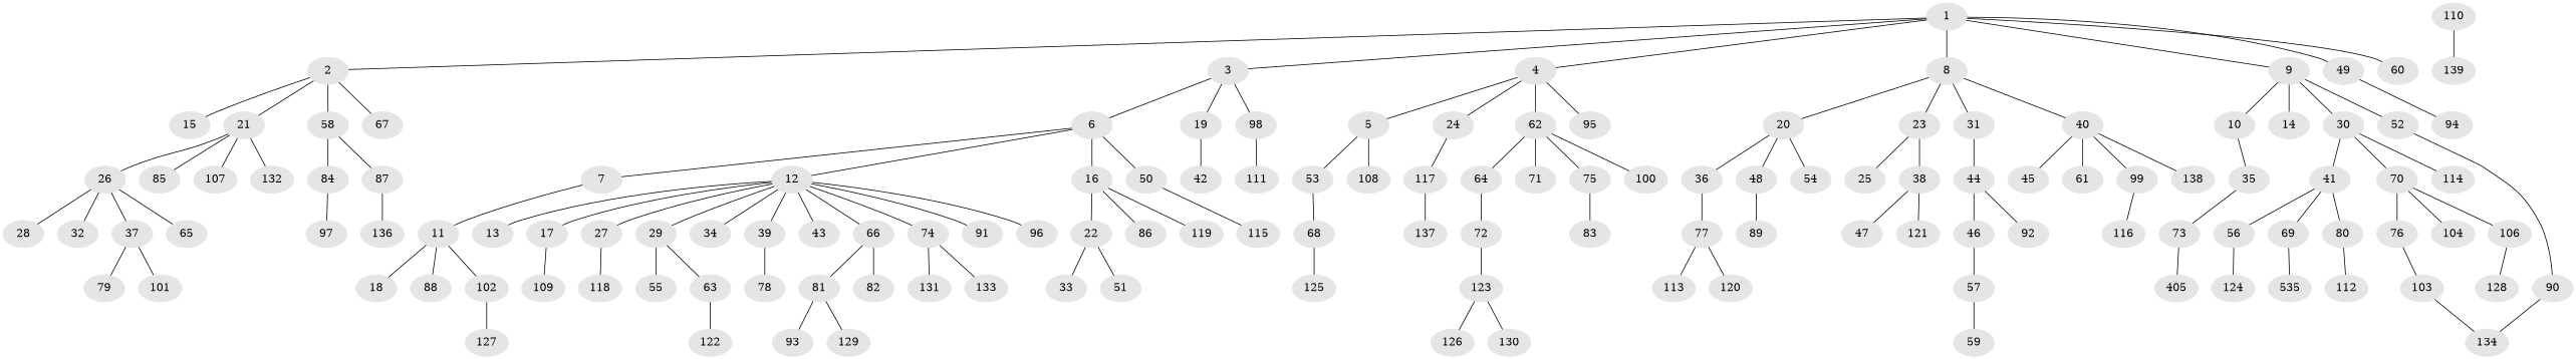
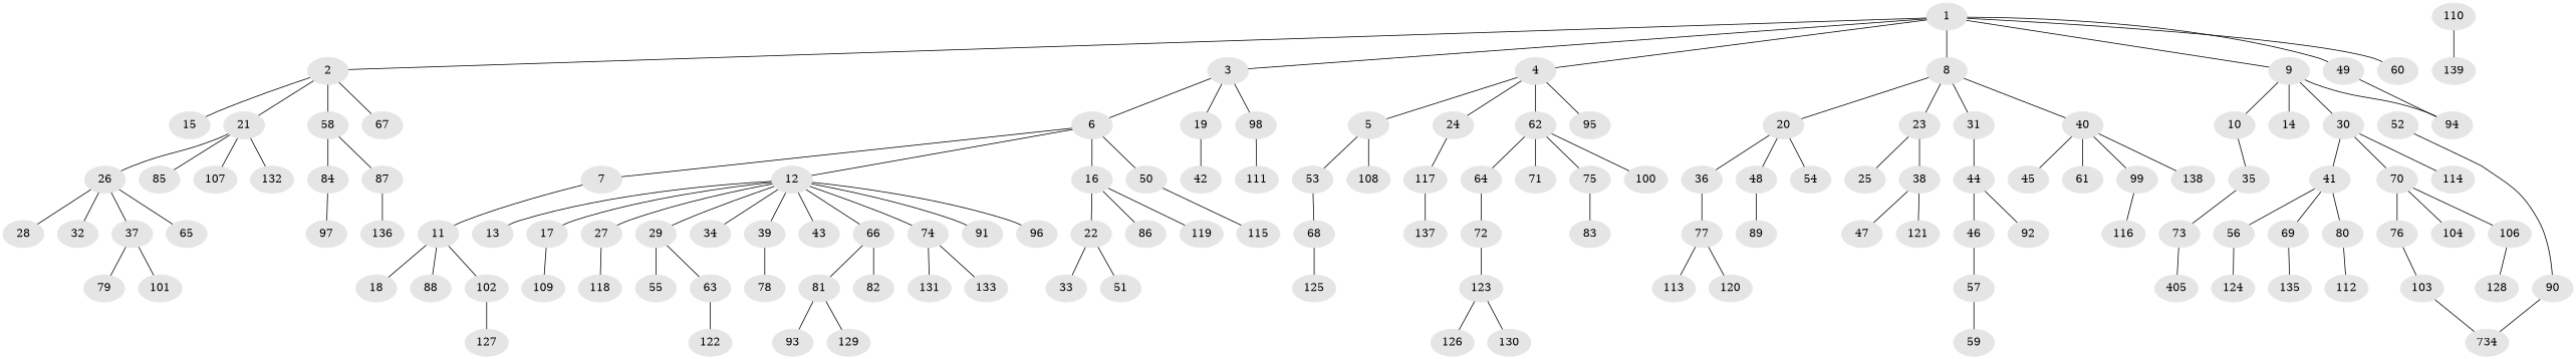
  graph {
    node [color=gray90 style=filled]
    1
    2
    3
    4
    8
    9
    49
    60
    15
    21
    58
    67
    6
    19
    98
    5
    24
    62
    95
    20
    23
    31
    40
    10
    14
    30
    52
    94
    26
    85
    107
    132
    84
    87
    7
    12
    16
    50
    42
    111
    53
    108
    117
    64
    71
    75
    100
    68
    11
    13
    17
    27
    29
    34
    39
    43
    66
    74
    91
    96
    22
    86
    119
    115
    18
    88
    102
    36
    48
    54
    25
    38
    44
    45
    61
    99
    138
    35
    41
    70
    114
    90
    73
    127
    109
    118
    55
    63
    78
    81
    82
    131
    133
    33
    51
    77
    89
    28
    32
    37
    65
    47
    121
    137
    79
    101
    122
    56
    69
    80
    76
    104
    106
    103
    46
    92
    n117 [label=405]
    113
    120
    116
    124
-   135 [label=535]
+   135
    112
    57
    59
-   134
+   134 [label=734]
    125
    97
    136
    72
    83
    123
    93
    129
    128
    126
    130
    110
    139
    1 -- 2
    1 -- 3
    1 -- 4
    1 -- 8
    1 -- 9
    1 -- 49
    1 -- 60
    2 -- 15
    2 -- 21
    2 -- 58
    2 -- 67
    3 -- 6
    3 -- 19
    3 -- 98
    4 -- 5
    4 -- 24
    4 -- 62
    4 -- 95
    8 -- 20
    8 -- 23
    8 -- 31
    8 -- 40
    9 -- 10
    9 -- 14
    9 -- 30
-   9 -- 52
+   9 -- 94
    49 -- 94
    21 -- 26
    21 -- 85
    21 -- 107
    21 -- 132
    58 -- 84
    58 -- 87
    6 -- 7
    6 -- 12
    6 -- 16
    6 -- 50
    19 -- 42
    98 -- 111
    5 -- 53
    5 -- 108
    24 -- 117
    62 -- 64
    62 -- 71
    62 -- 75
    62 -- 100
    20 -- 36
    20 -- 48
    20 -- 54
    23 -- 25
    23 -- 38
    31 -- 44
    40 -- 45
    40 -- 61
    40 -- 99
    40 -- 138
    10 -- 35
    30 -- 41
    30 -- 70
    30 -- 114
    52 -- 90
    26 -- 28
    26 -- 32
    26 -- 37
    26 -- 65
    84 -- 97
    87 -- 136
    7 -- 11
    12 -- 13
    12 -- 17
    12 -- 27
    12 -- 29
    12 -- 34
    12 -- 39
    12 -- 43
    12 -- 66
    12 -- 74
    12 -- 91
    12 -- 96
    16 -- 22
    16 -- 86
    16 -- 119
    50 -- 115
    53 -- 68
    117 -- 137
    64 -- 72
    75 -- 83
    68 -- 125
    11 -- 18
    11 -- 88
    11 -- 102
    17 -- 109
    27 -- 118
    29 -- 55
    29 -- 63
    39 -- 78
    66 -- 81
    66 -- 82
    74 -- 131
    74 -- 133
    22 -- 33
    22 -- 51
    102 -- 127
    36 -- 77
    48 -- 89
    38 -- 47
    38 -- 121
    44 -- 46
    44 -- 92
    99 -- 116
    35 -- 73
    41 -- 56
    41 -- 69
    41 -- 80
    70 -- 76
    70 -- 104
    70 -- 106
    90 -- 134
    73 -- n117
    63 -- 122
    81 -- 93
    81 -- 129
    77 -- 113
    77 -- 120
    37 -- 79
    37 -- 101
    56 -- 124
    69 -- 135
    80 -- 112
    76 -- 103
    106 -- 128
    103 -- 134
    46 -- 57
    57 -- 59
    72 -- 123
    123 -- 126
    123 -- 130
    110 -- 139
  }
